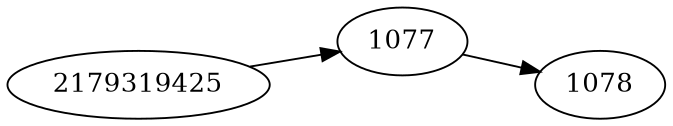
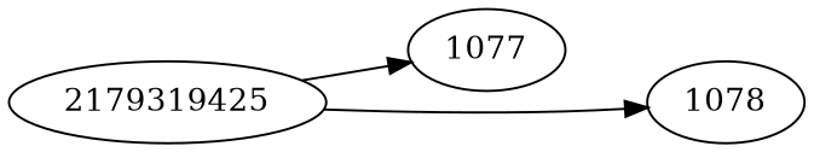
  strict digraph {
    rankdir=LR
    2179319425
    1077
    1078
    2179319425 -> 1077
-   1077 -> 1078
+   2179319425 -> 1078
  }
